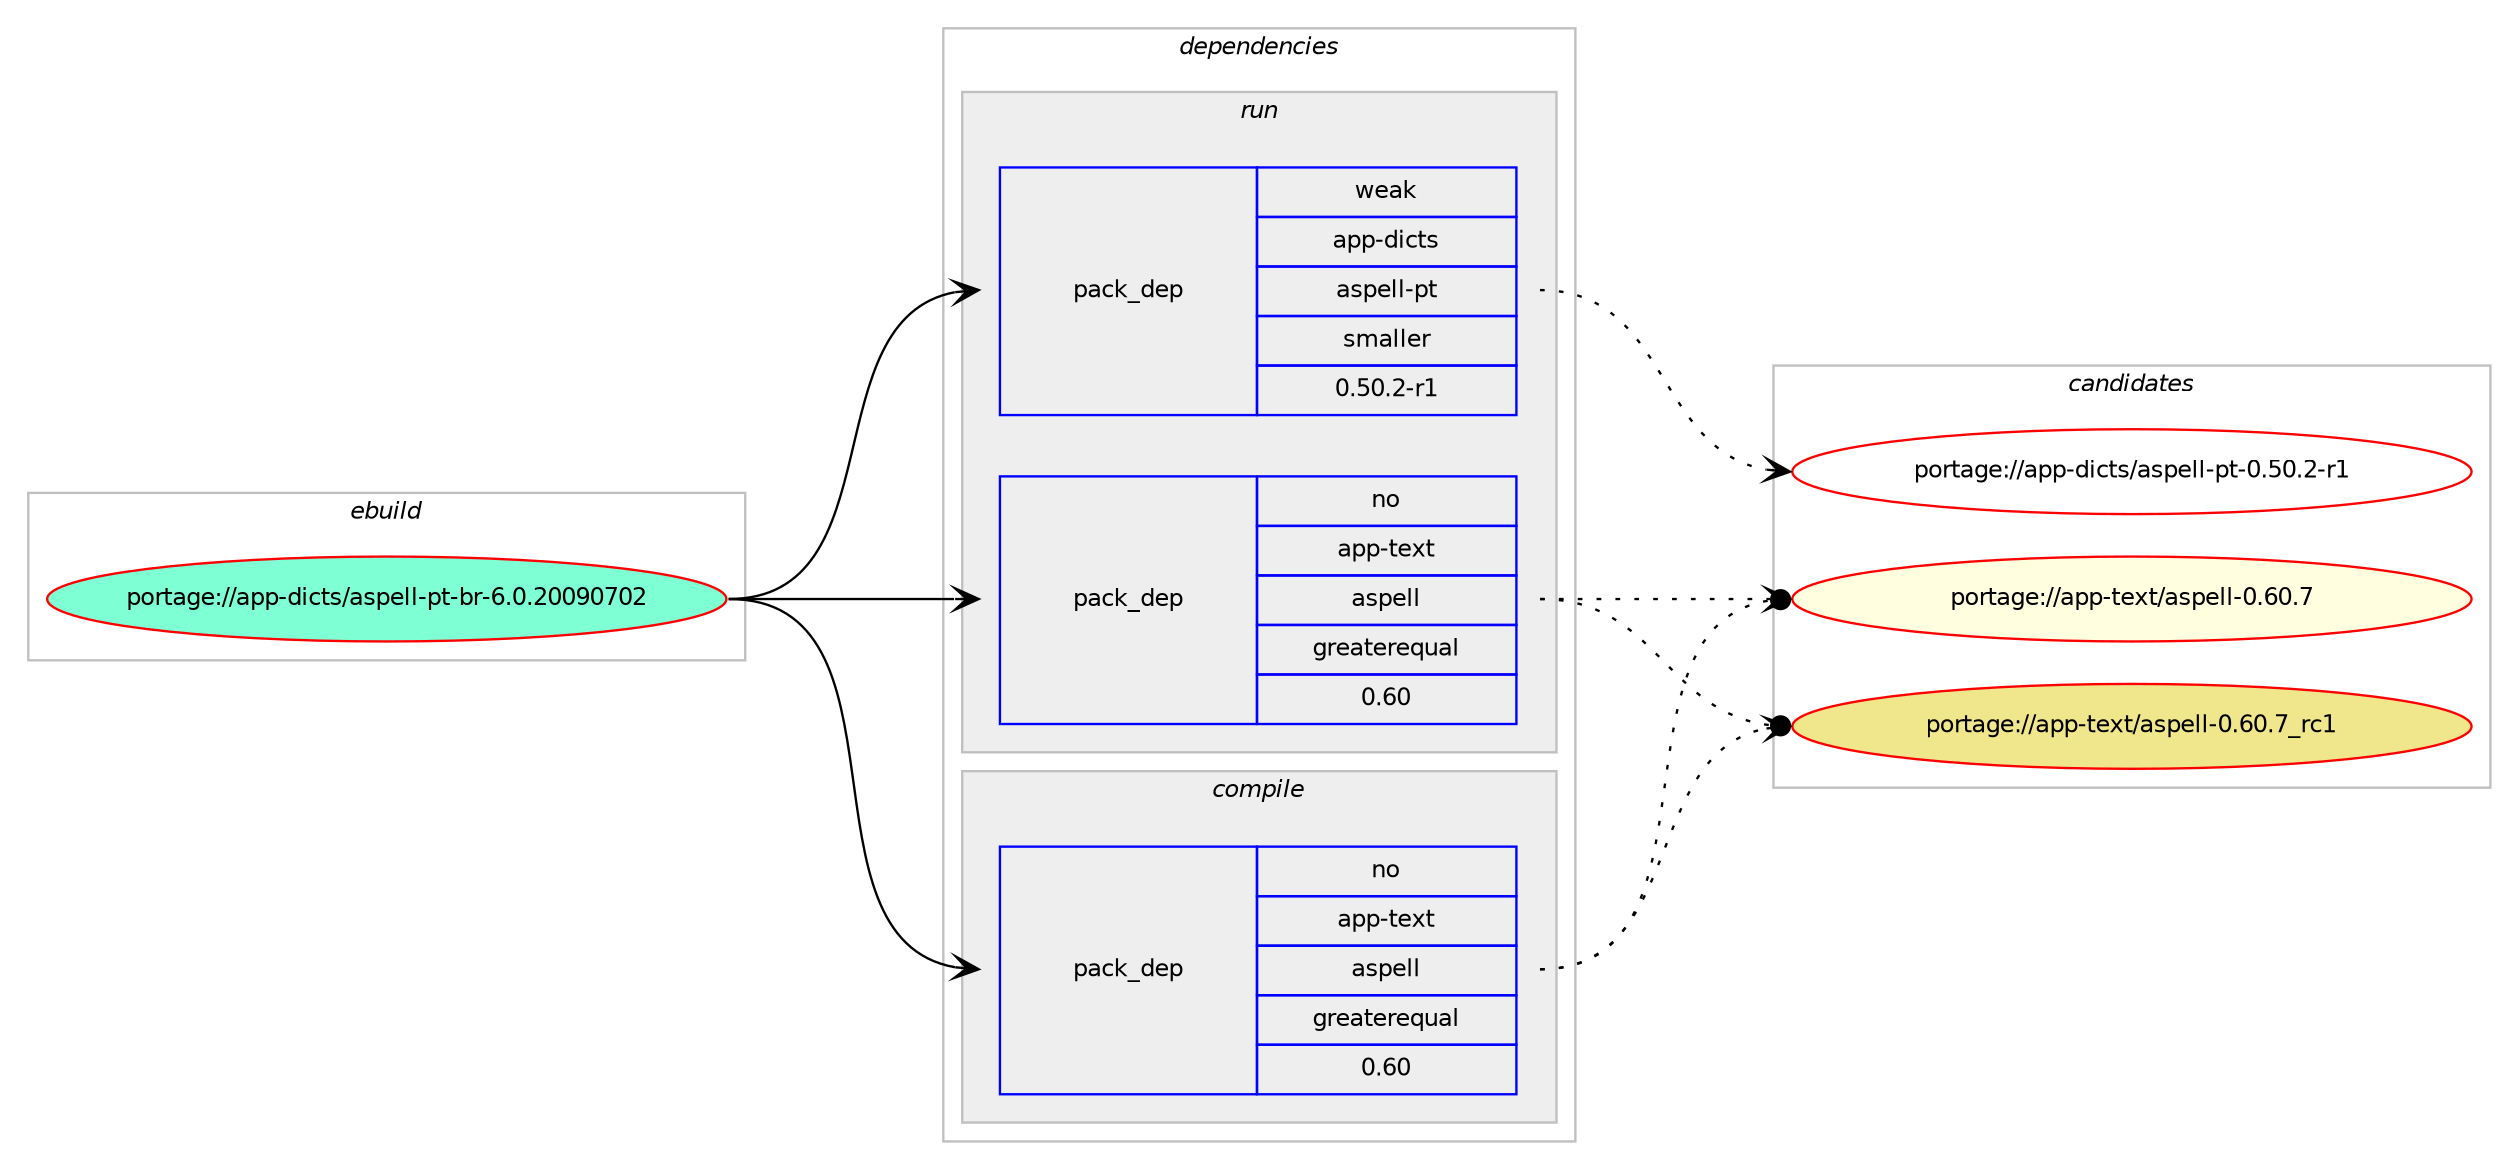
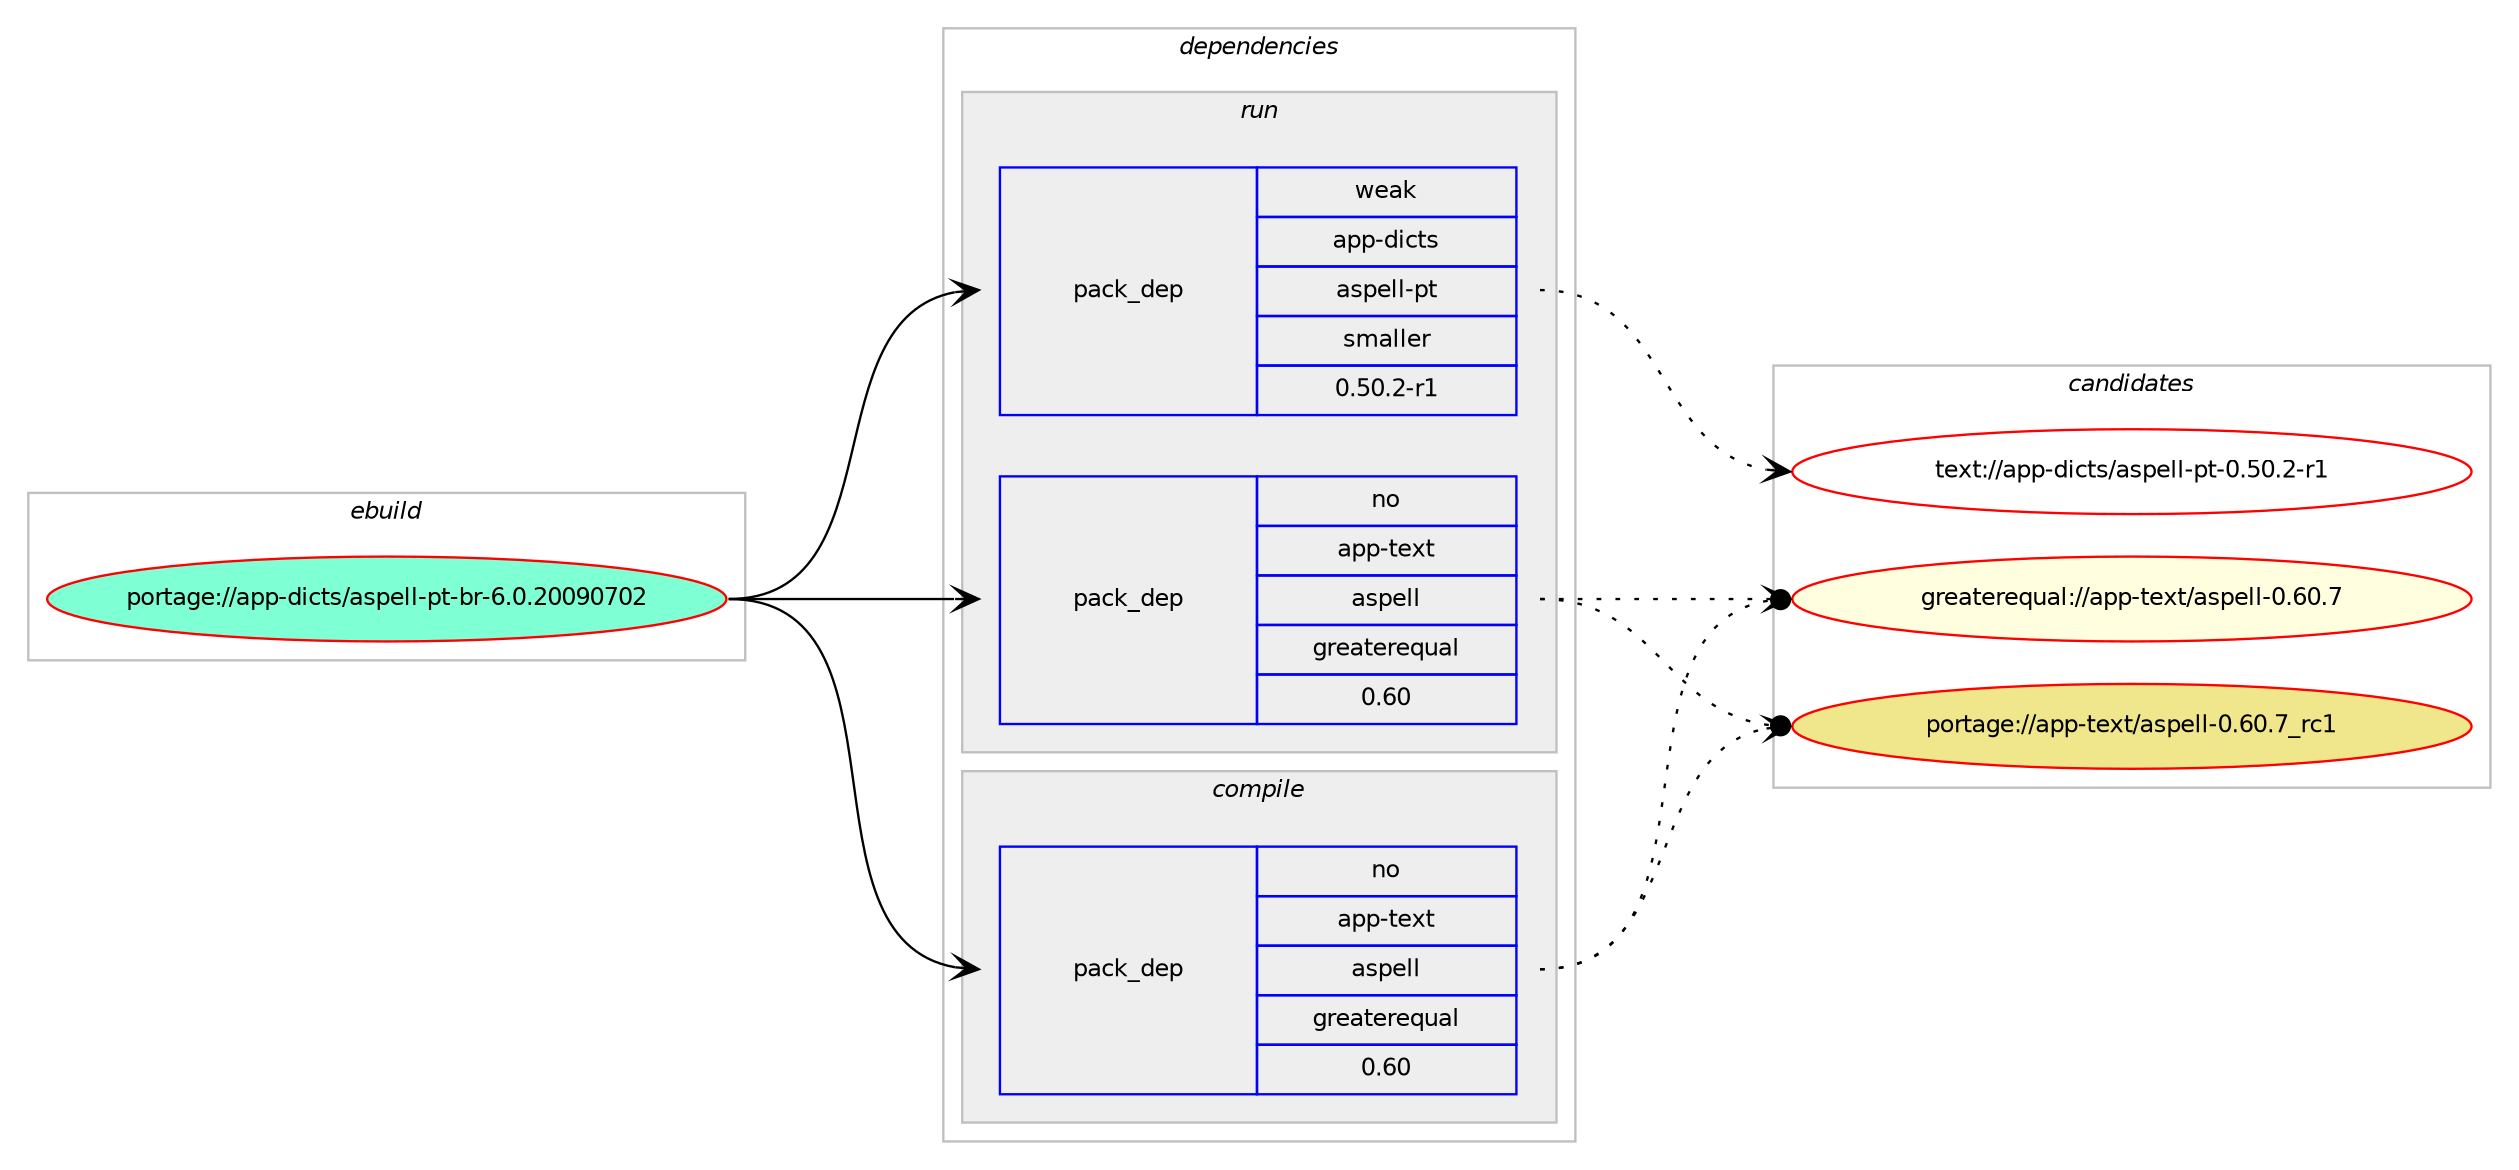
  digraph {
    compound=true
    concentrate=true
    fontname=Helvetica
    fontsize=10
    newrank=true
    rankdir=LR
    ranksep=1.5
    node [color=red fontname=Helvetica fontsize=10 style=filled]
    edge [arrowhead=vee headport=w style=dotted tailport=e weight=100]
    n1 [fillcolor=aquamarine label="portage://app-dicts/aspell-pt-br-6.0.20090702" width=4]
    n2 [color=blue label=<<TABLE BORDER="0" CELLBORDER="1" CELLSPACING="0" CELLPADDING="4" WIDTH="220"><TR><TD ROWSPAN="6" CELLPADDING="30">pack_dep</TD></TR><TR><TD WIDTH="110">no</TD></TR><TR><TD>app-text</TD></TR><TR><TD>aspell</TD></TR><TR><TD>greaterequal</TD></TR><TR><TD>0.60</TD></TR></TABLE>> shape=none style=""]
    n3 [color=blue label=<<TABLE BORDER="0" CELLBORDER="1" CELLSPACING="0" CELLPADDING="4" WIDTH="220"><TR><TD ROWSPAN="6" CELLPADDING="30">pack_dep</TD></TR><TR><TD WIDTH="110">no</TD></TR><TR><TD>app-text</TD></TR><TR><TD>aspell</TD></TR><TR><TD>greaterequal</TD></TR><TR><TD>0.60</TD></TR></TABLE>> shape=none style=""]
    n4 [color=blue label=<<TABLE BORDER="0" CELLBORDER="1" CELLSPACING="0" CELLPADDING="4" WIDTH="220"><TR><TD ROWSPAN="6" CELLPADDING="30">pack_dep</TD></TR><TR><TD WIDTH="110">weak</TD></TR><TR><TD>app-dicts</TD></TR><TR><TD>aspell-pt</TD></TR><TR><TD>smaller</TD></TR><TR><TD>0.50.2-r1</TD></TR></TABLE>> shape=none style=""]
    n5 [fillcolor=khaki label="portage://app-text/aspell-0.60.7_rc1" width=4]
-   n6 [fillcolor=lightyellow label="portage://app-text/aspell-0.60.7" width=4]
-   n7 [fillcolor=white label="portage://app-dicts/aspell-pt-0.50.2-r1" width=4]
+   n6 [fillcolor=lightyellow label="greaterequal://app-text/aspell-0.60.7" width=4]
+   n7 [fillcolor=white label="text://app-dicts/aspell-pt-0.50.2-r1" width=4]
    subgraph cluster_1 {
      color=gray
      label=<<i>ebuild</i>>
      n1
    }
    subgraph cluster_2 {
      color=gray
      label=<<i>dependencies</i>>
      subgraph cluster_3 {
        color=gray
        fillcolor="#eeeeee"
        label=<<i>run</i>>
        style=filled
        subgraph sub_4 {
          color=gray
          fillcolor="#eeeeee"
          label=<<i>run</i>>
          style=filled
          n3
        }
        subgraph sub_5 {
          color=gray
          fillcolor="#eeeeee"
          label=<<i>run</i>>
          style=filled
          n4
        }
      }
      subgraph cluster_6 {
        color=gray
        fillcolor="#eeeeee"
        label=<<i>compile</i>>
        style=filled
        subgraph sub_7 {
          color=gray
          fillcolor="#eeeeee"
          label=<<i>compile</i>>
          style=filled
          n2
        }
      }
      subgraph cluster_8 {
        color=gray
        fillcolor="#eeeeee"
        label=<<i>compile and run</i>>
        style=filled
      }
    }
    subgraph cluster_9 {
      color=gray
      label=<<i>candidates</i>>
      rank=same
      subgraph sub_10 {
        color=black
        label=<<i>candidates</i>>
        nodesep=1
        rank=same
        n5
        n6
      }
      subgraph sub_11 {
        color=black
        label=<<i>candidates</i>>
        nodesep=1
        rank=same
        n5
        n6
      }
      subgraph sub_12 {
        color=black
        label=<<i>candidates</i>>
        nodesep=1
        rank=same
        n7
      }
    }
    n1 -> n2 [style=solid weight=20]
    n1 -> n3 [style=solid weight=20]
    n1 -> n4 [style=solid weight=20]
    n2 -> n5
    n2 -> n6 [arrowhead=dot]
    n3 -> n5 [arrowhead=dot]
    n3 -> n6
    n4 -> n7
  }
